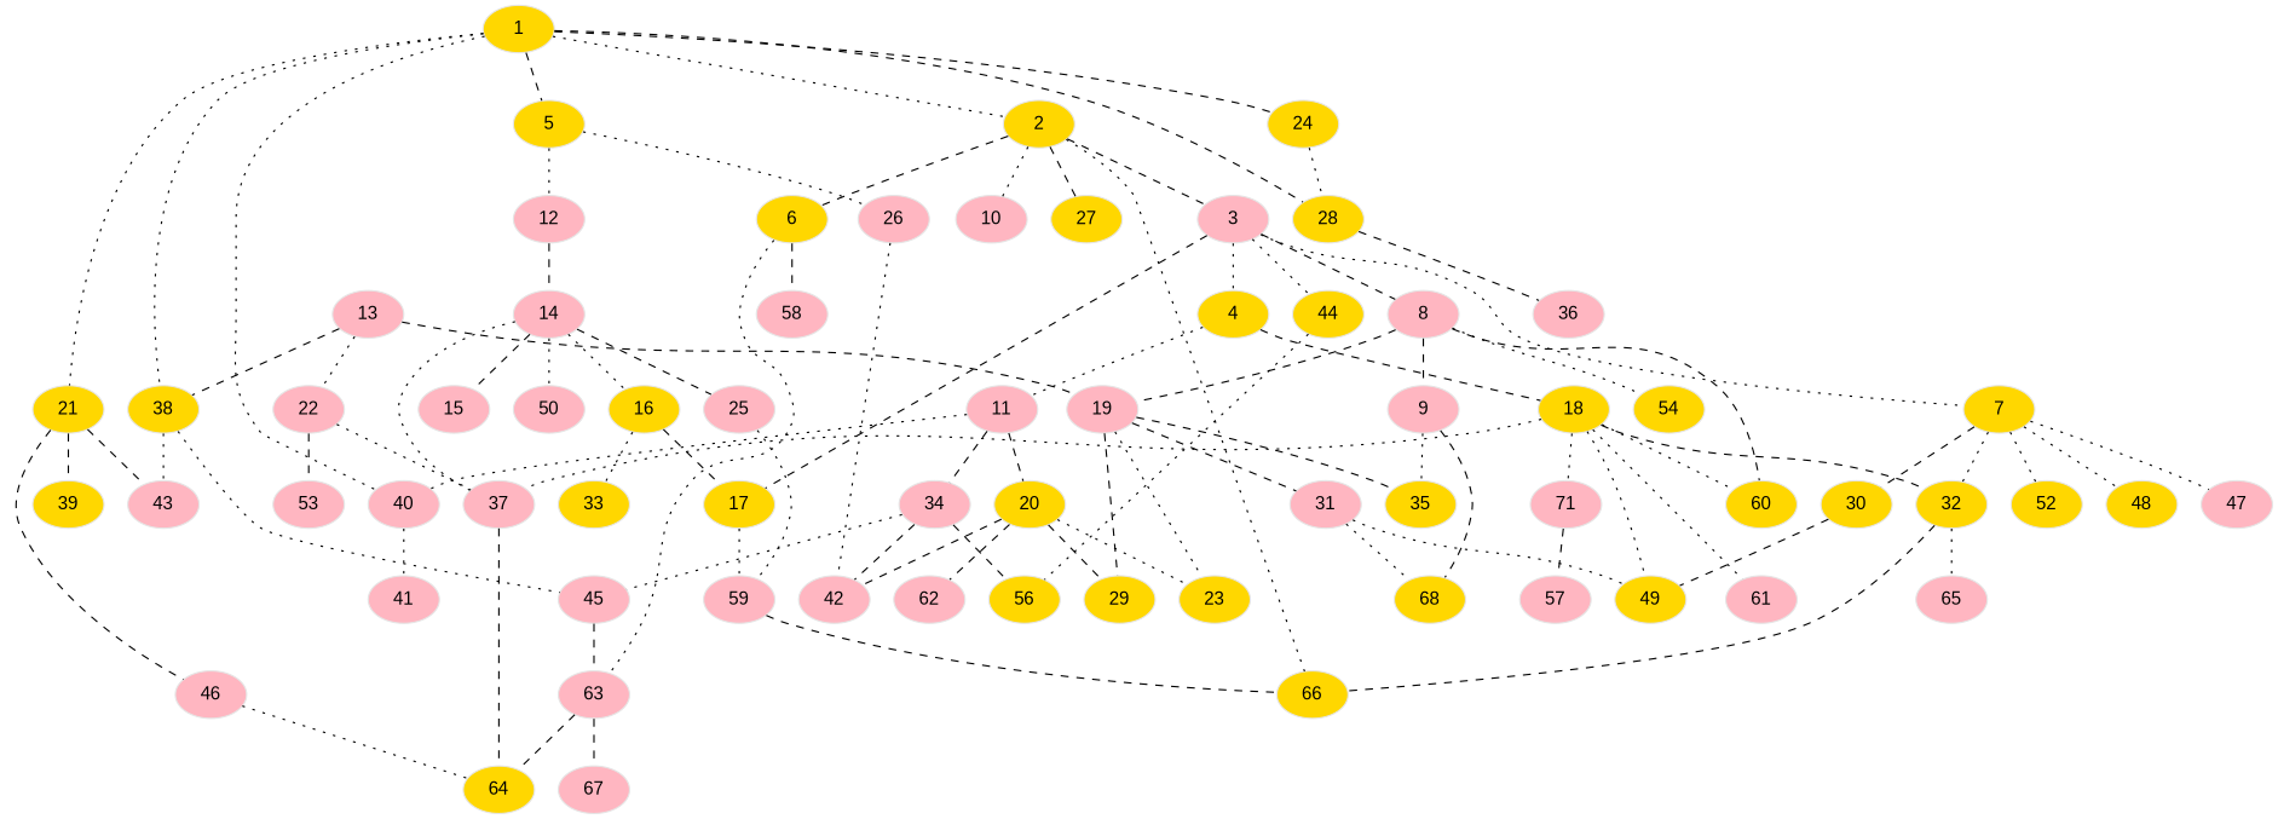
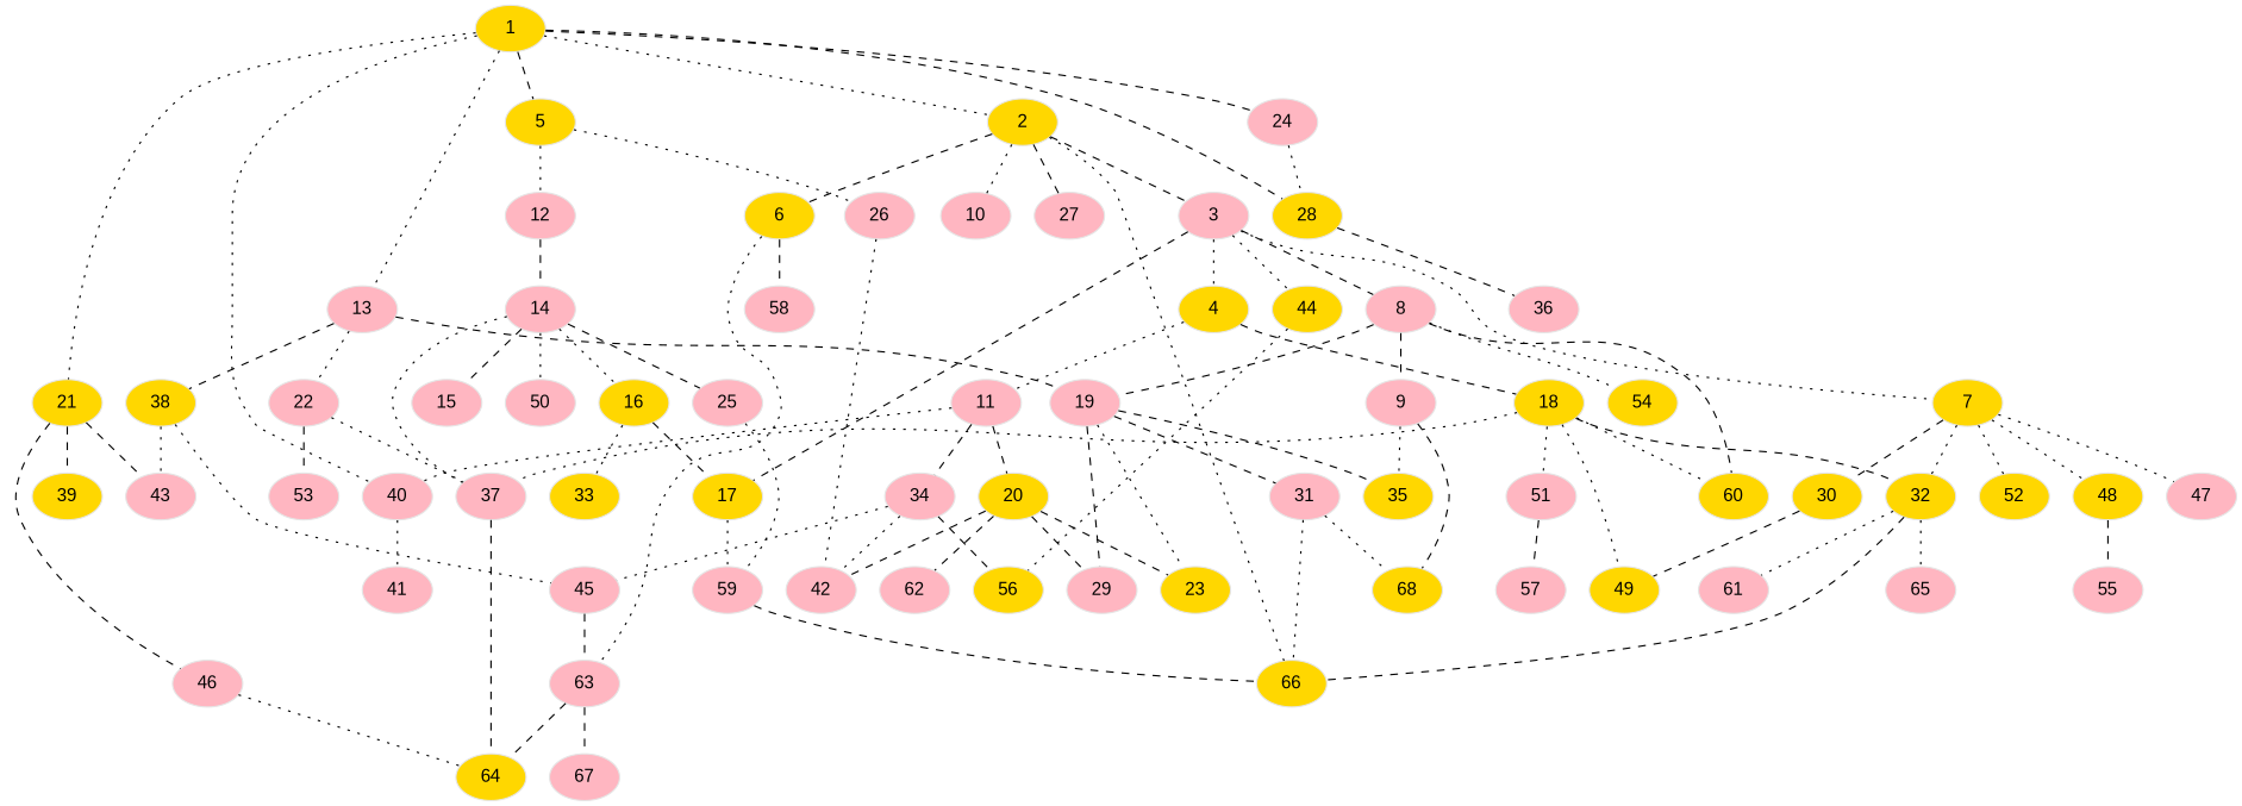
  graph {
    fontname="Liberation Sans"
    node [color=gray90 fillcolor=lightpink fontname="Liberation Sans" style=filled]
    edge [fontname="Liberation Sans" style=dotted]
    1 [fillcolor=gold]
    2 [fillcolor=gold]
    5 [fillcolor=gold]
    13
    21 [fillcolor=gold]
-   24 [fillcolor=gold]
+   24
    28 [fillcolor=gold]
    40
    3
    6 [fillcolor=gold]
    10
-   27 [fillcolor=gold]
+   27
    66 [fillcolor=gold]
    12
    26
    19
    22
    38 [fillcolor=gold]
    39 [fillcolor=gold]
    43
    46
    36
    41
    4 [fillcolor=gold]
    7 [fillcolor=gold]
    8
    17 [fillcolor=gold]
    44 [fillcolor=gold]
    58
    63
    11
    18 [fillcolor=gold]
    30 [fillcolor=gold]
    32 [fillcolor=gold]
    47
    48 [fillcolor=gold]
    52 [fillcolor=gold]
    9
    54 [fillcolor=gold]
    60 [fillcolor=gold]
    59
    56 [fillcolor=gold]
    20 [fillcolor=gold]
    34
    37
    49 [fillcolor=gold]
-   51 [label=71]
+   51
    14
    42
    64 [fillcolor=gold]
    67
    61
    65
+   55
    35 [fillcolor=gold]
    68 [fillcolor=gold]
    23 [fillcolor=gold]
-   29 [fillcolor=gold]
+   29
    31
    62
    45
    15
    16 [fillcolor=gold]
    25
    50
    53
    33 [fillcolor=gold]
    57
    1 -- 2
    1 -- 5 [style=dashed]
-   1 -- 38
+   1 -- 13
    1 -- 21
    1 -- 24 [style=dashed]
    1 -- 28 [style=dashed]
    1 -- 40
    2 -- 3 [style=dashed]
    2 -- 6 [style=dashed]
    2 -- 10
    2 -- 27 [style=dashed]
    2 -- 66
    5 -- 12
    5 -- 26
    13 -- 19 [style=dashed]
    13 -- 22
    13 -- 38 [style=dashed]
    21 -- 39 [style=dashed]
    21 -- 43 [style=dashed]
    21 -- 46 [style=dashed]
    24 -- 28
    28 -- 36 [style=dashed]
    40 -- 41
    3 -- 4
    3 -- 7
    3 -- 8 [style=dashed]
    3 -- 17 [style=dashed]
    3 -- 44
    6 -- 58 [style=dashed]
    6 -- 63
    12 -- 14 [style=dashed]
    26 -- 42
    19 -- 35 [style=dashed]
    19 -- 23
    19 -- 29 [style=dashed]
    19 -- 31 [style=dashed]
    22 -- 37
    22 -- 53 [style=dashed]
    38 -- 43
    38 -- 45
    46 -- 64
    4 -- 11
    4 -- 18 [style=dashed]
    7 -- 30 [style=dashed]
    7 -- 32
    7 -- 47
    7 -- 48
    7 -- 52
    8 -- 19 [style=dashed]
    8 -- 9 [style=dashed]
    8 -- 54
    8 -- 60 [style=dashed]
    17 -- 59
    44 -- 56
    63 -- 64 [style=dashed]
    63 -- 67 [style=dashed]
    11 -- 40
    11 -- 20 [style=dashed]
    11 -- 34 [style=dashed]
    18 -- 32 [style=dashed]
    18 -- 60
    18 -- 37
    18 -- 49
    18 -- 51
    30 -- 49 [style=dashed]
    32 -- 66 [style=dashed]
-   18 -- 61
+   32 -- 61
    32 -- 65
+   48 -- 55 [style=dashed]
    9 -- 35
    9 -- 68 [style=dashed]
    59 -- 66 [style=dashed]
    20 -- 42 [style=dashed]
-   20 -- 23
+   20 -- 23 [style=dashed]
    20 -- 29 [style=dashed]
    20 -- 62 [style=dashed]
    34 -- 56 [style=dashed]
-   34 -- 42 [style=dashed]
+   34 -- 42
    34 -- 45
    37 -- 64 [style=dashed]
    51 -- 57 [style=dashed]
    14 -- 37
    14 -- 15 [style=dashed]
    14 -- 16
    14 -- 25 [style=dashed]
    14 -- 50
-   31 -- 49
+   31 -- 66
    31 -- 68
    45 -- 63 [style=dashed]
    16 -- 17 [style=dashed]
    16 -- 33
    25 -- 59
  }
